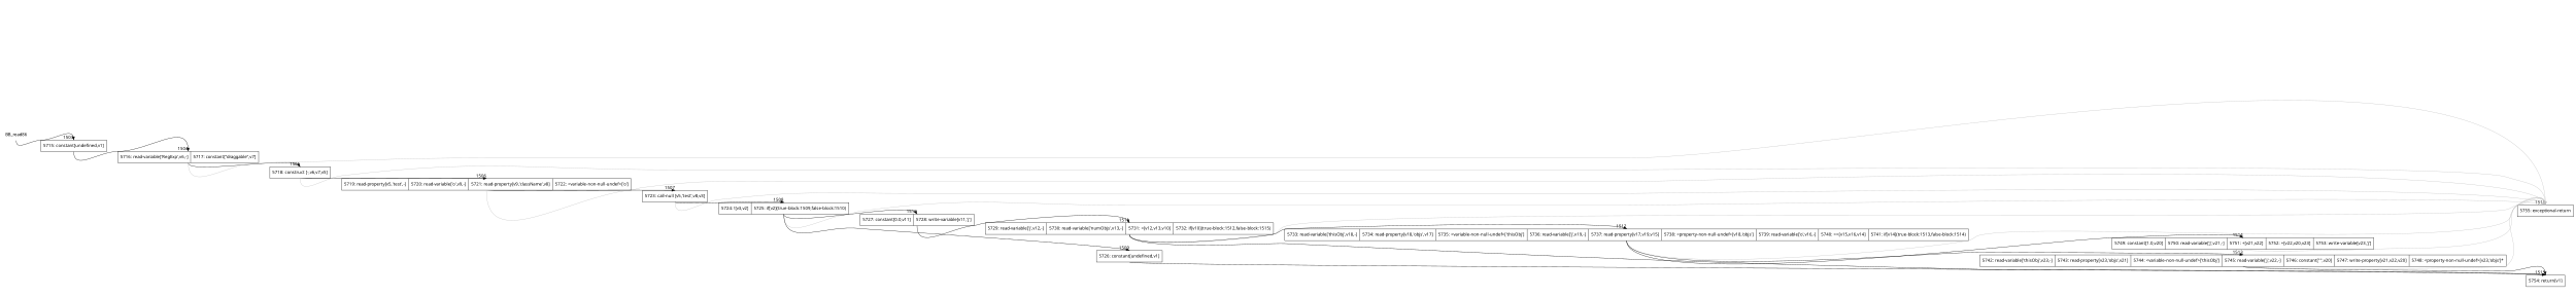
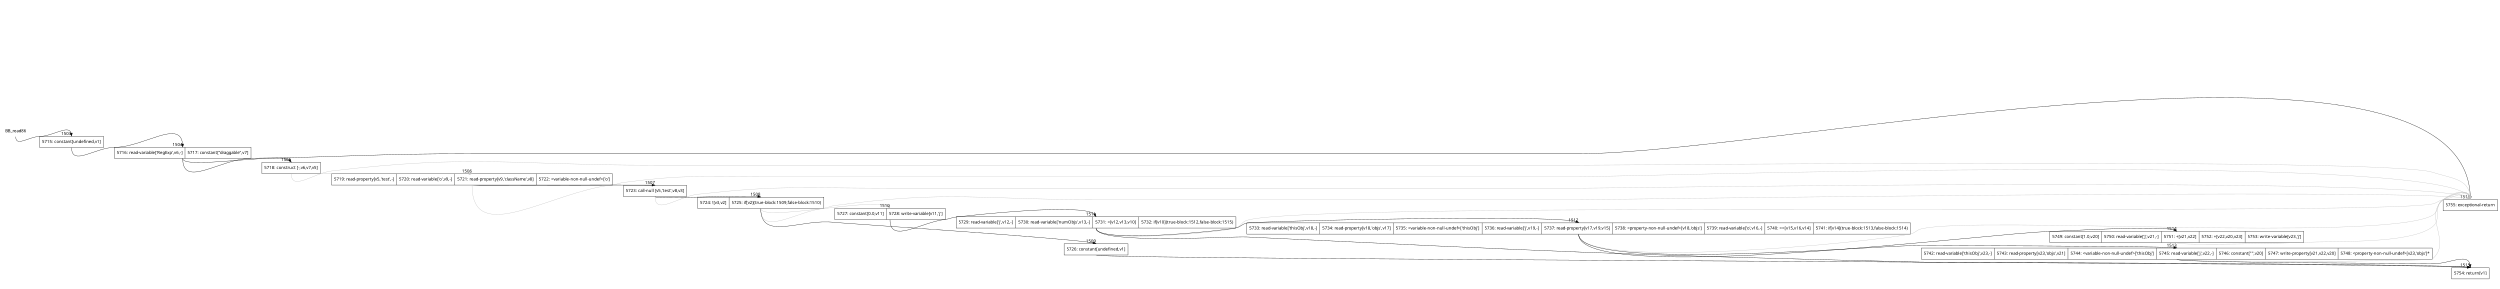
  digraph {
    fontname="Noto Sans"
    rankdir=LR
    node [fontname="Noto Sans" shape=record]
    edge [fontname="Noto Sans" headport=n tailport=s]
    n1 [label=BB_read86 shape=none]
    n2 [label="{5715: constant[undefined,v1]}"]
    n3 [label="{5716: read-variable['RegExp',v6,-]|5717: constant[\"draggable\",v7]}"]
    n4 [label="{5718: construct [-,v6,v7,v5]}"]
    n5 [label="{5755: exceptional-return}"]
    n6 [label="{5719: read-property[v5,'test',-]|5720: read-variable['o',v9,-]|5721: read-property[v9,'className',v8]|5722: \<variable-non-null-undef\>['o']}"]
    n7 [label="{5723: call-null [v5,'test',v8,v3]}"]
    n8 [label="{5724: ![v3,v2]|5725: if[v2](true-block:1509,false-block:1510)}"]
    n9 [label="{5726: constant[undefined,v1]}"]
    n10 [label="{5727: constant[0.0,v11]|5728: write-variable[v11,'j']}"]
    n11 [label="{5754: return[v1]}"]
    n12 [label="{5729: read-variable['j',v12,-]|5730: read-variable['numObjs',v13,-]|5731: \<[v12,v13,v10]|5732: if[v10](true-block:1512,false-block:1515)}"]
    n13 [label="{5733: read-variable['thisObj',v18,-]|5734: read-property[v18,'objs',v17]|5735: \<variable-non-null-undef\>['thisObj']|5736: read-variable['j',v19,-]|5737: read-property[v17,v19,v15]|5738: \<property-non-null-undef\>[v18,'objs']|5739: read-variable['o',v16,-]|5740: ==[v15,v16,v14]|5741: if[v14](true-block:1513,false-block:1514)}"]
    n14 [label="{5742: read-variable['thisObj',v23,-]|5743: read-property[v23,'objs',v21]|5744: \<variable-non-null-undef\>['thisObj']|5745: read-variable['j',v22,-]|5746: constant[\"\",v20]|5747: write-property[v21,v22,v20]|5748: \<property-non-null-undef\>[v23,'objs']*}"]
    n15 [label="{5749: constant[1.0,v20]|5750: read-variable['j',v21,-]|5751: +[v21,v22]|5752: +[v22,v20,v23]|5753: write-variable[v23,'j']}"]
    n1 -> n2 [headlabel="    1503"]
    n2 -> n3 [headlabel="      1504"]
    n3 -> n4 [headlabel="      1505"]
-   n3 -> n5 [color=gray headlabel="      1516"]
+   n3 -> n5 [color=black headlabel="      1516"]
    n4 -> n5 [color=gray]
-   n4 -> n6 [headlabel="      1506"]
+   n4 -> n6 [headlabel="      1506" color=gray]
    n6 -> n5 [color=gray]
    n6 -> n7 [headlabel="      1507"]
    n7 -> n5 [color=gray]
    n7 -> n8 [headlabel="      1508"]
    n8 -> n5 [color=gray]
    n8 -> n9 [headlabel="      1509"]
-   n8 -> n10 [headlabel="      1510"]
+   n8 -> n10 [headlabel="      1510" color=gray]
    n9 -> n11 [headlabel="      1515"]
    n10 -> n12 [headlabel="      1511"]
    n12 -> n5 [color=gray]
    n12 -> n11
    n12 -> n13 [headlabel="      1512"]
    n13 -> n5 [color=gray]
    n13 -> n14 [headlabel="      1513"]
    n13 -> n15 [headlabel="      1514"]
    n14 -> n5 [color=gray]
    n14 -> n11
    n15 -> n5 [color=gray]
  }
